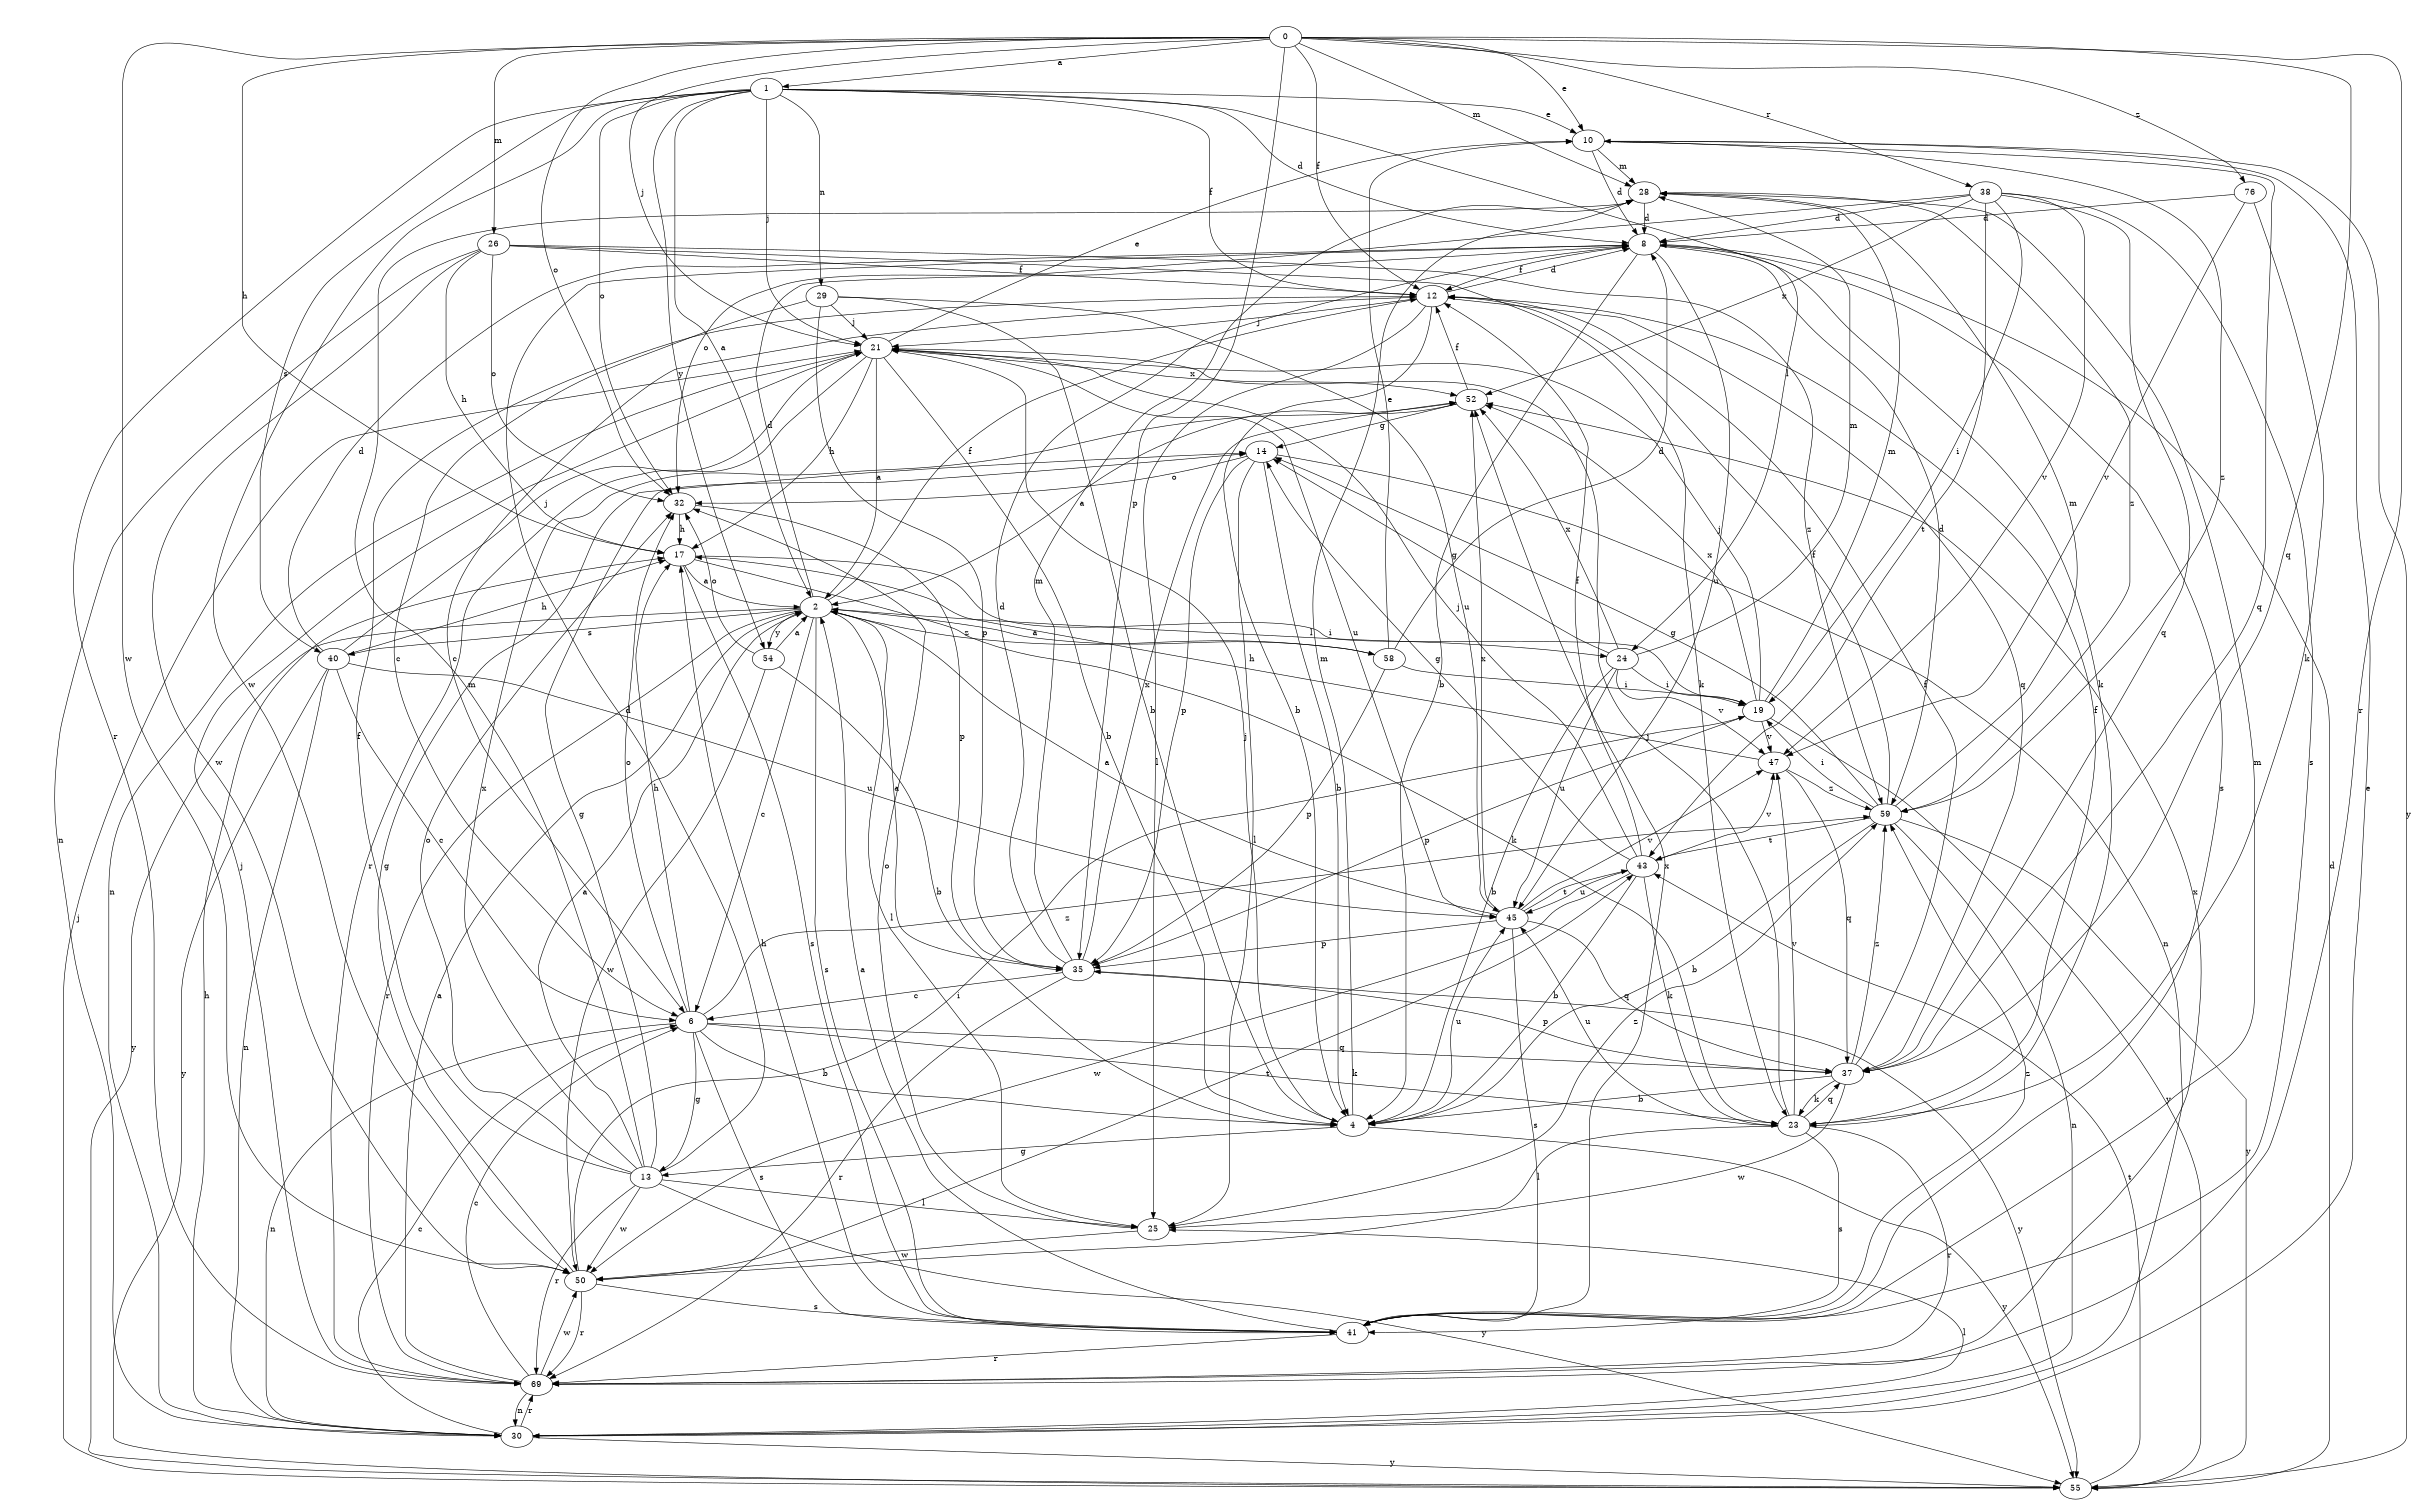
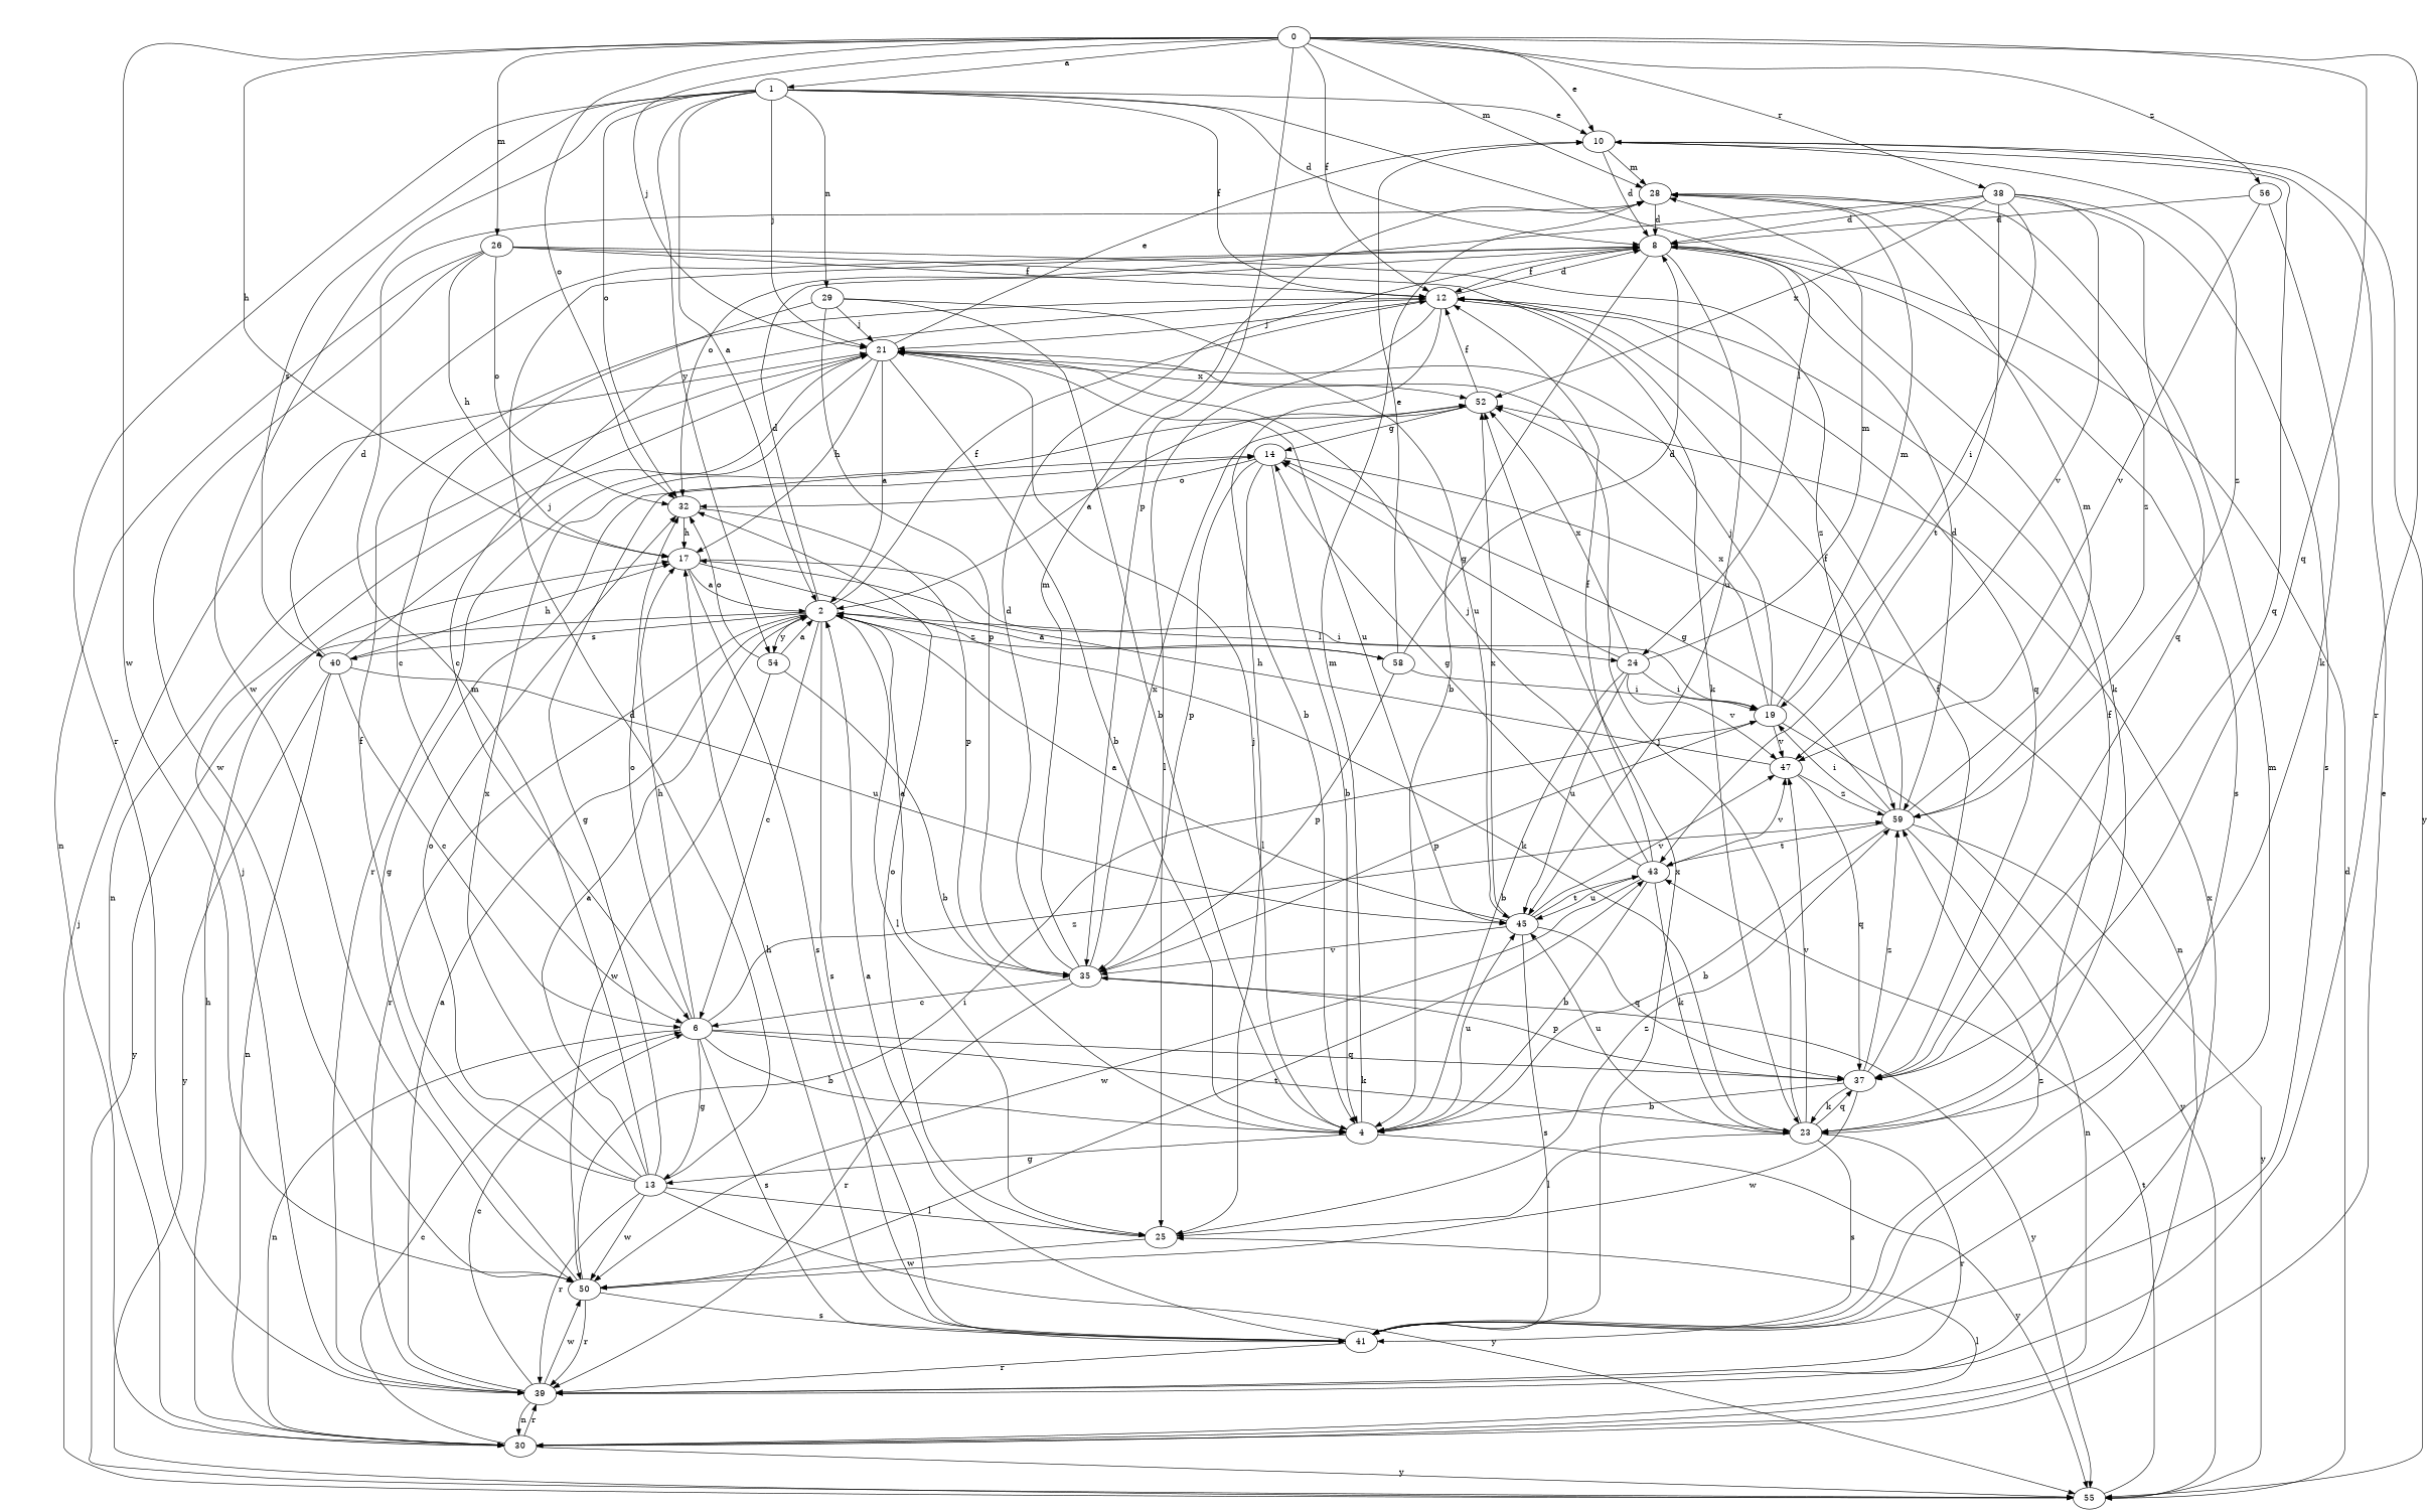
  strict digraph {
    0
    1
    10
    12
    17
    21
    26
    28
    32
    35
    37
    38
-   39 [label=69]
+   39
    50
-   56 [label=76]
+   56
    2
    8
    24
    29
    40
    54
    55
    59
    6
    25
    4
    41
    23
    19
    45
    30
    52
    47
    43
    14
    58
    13
    0 -> 1 [label=a]
    0 -> 10 [label=e]
    0 -> 12 [label=f]
    0 -> 17 [label=h]
    0 -> 21 [label=j]
    0 -> 26 [label=m]
    0 -> 28 [label=m]
    0 -> 32 [label=o]
    0 -> 35 [label=p]
    0 -> 37 [label=q]
    0 -> 38 [label=r]
    0 -> 39 [label=r]
    0 -> 50 [label=w]
    0 -> 56 [label=z]
    1 -> 10 [label=e]
    1 -> 12 [label=f]
    1 -> 21 [label=j]
    1 -> 32 [label=o]
    1 -> 39 [label=r]
    1 -> 50 [label=w]
    1 -> 2 [label=a]
    1 -> 8 [label=d]
    1 -> 24 [label=l]
    1 -> 29 [label=n]
    1 -> 40 [label=s]
    1 -> 54 [label=y]
    10 -> 28 [label=m]
    10 -> 37 [label=q]
    10 -> 8 [label=d]
    10 -> 55 [label=y]
    10 -> 59 [label=z]
    12 -> 21 [label=j]
    12 -> 37 [label=q]
    12 -> 8 [label=d]
    12 -> 6 [label=c]
    12 -> 25 [label=l]
    12 -> 4 [label=b]
    17 -> 2 [label=a]
    17 -> 41 [label=s]
    17 -> 23 [label=k]
    17 -> 19 [label=i]
    21 -> 10 [label=e]
    21 -> 17 [label=h]
    21 -> 39 [label=r]
    21 -> 2 [label=a]
    21 -> 4 [label=b]
    21 -> 45 [label=u]
    21 -> 30 [label=n]
    21 -> 52 [label=x]
    26 -> 12 [label=f]
    26 -> 17 [label=h]
    26 -> 32 [label=o]
    26 -> 50 [label=w]
    26 -> 59 [label=z]
    26 -> 23 [label=k]
    26 -> 30 [label=n]
    28 -> 8 [label=d]
    28 -> 59 [label=z]
    32 -> 17 [label=h]
    32 -> 35 [label=p]
    35 -> 28 [label=m]
    35 -> 39 [label=r]
    35 -> 2 [label=a]
    35 -> 8 [label=d]
    35 -> 55 [label=y]
    35 -> 6 [label=c]
    35 -> 52 [label=x]
    37 -> 12 [label=f]
    37 -> 35 [label=p]
    37 -> 50 [label=w]
    37 -> 59 [label=z]
    37 -> 4 [label=b]
    37 -> 23 [label=k]
    38 -> 32 [label=o]
    38 -> 37 [label=q]
    38 -> 8 [label=d]
    38 -> 41 [label=s]
    38 -> 19 [label=i]
    38 -> 52 [label=x]
    38 -> 47 [label=v]
    38 -> 43 [label=t]
    39 -> 21 [label=j]
    39 -> 50 [label=w]
    39 -> 2 [label=a]
    39 -> 6 [label=c]
    39 -> 30 [label=n]
    39 -> 52 [label=x]
    50 -> 39 [label=r]
    50 -> 41 [label=s]
    50 -> 19 [label=i]
    50 -> 43 [label=t]
    50 -> 14 [label=g]
    56 -> 8 [label=d]
    56 -> 23 [label=k]
    56 -> 47 [label=v]
    2 -> 12 [label=f]
    2 -> 39 [label=r]
    2 -> 8 [label=d]
    2 -> 24 [label=l]
    2 -> 40 [label=s]
    2 -> 54 [label=y]
    2 -> 55 [label=y]
    2 -> 6 [label=c]
    2 -> 25 [label=l]
    2 -> 41 [label=s]
    2 -> 58 [label=z]
    8 -> 12 [label=f]
    8 -> 59 [label=d]
    8 -> 4 [label=b]
    8 -> 41 [label=s]
    8 -> 23 [label=k]
    8 -> 45 [label=u]
    24 -> 28 [label=m]
    24 -> 4 [label=b]
    24 -> 19 [label=i]
    24 -> 45 [label=u]
    24 -> 52 [label=x]
    24 -> 47 [label=v]
    24 -> 14 [label=g]
    29 -> 21 [label=j]
    29 -> 35 [label=p]
    29 -> 6 [label=c]
    29 -> 4 [label=b]
    29 -> 45 [label=u]
    40 -> 17 [label=h]
    40 -> 21 [label=j]
    40 -> 8 [label=d]
    40 -> 55 [label=y]
    40 -> 6 [label=c]
    40 -> 45 [label=u]
    40 -> 30 [label=n]
    54 -> 32 [label=o]
    54 -> 50 [label=w]
    54 -> 2 [label=a]
    54 -> 4 [label=b]
    55 -> 21 [label=j]
    55 -> 8 [label=d]
    55 -> 43 [label=t]
    59 -> 12 [label=f]
    59 -> 28 [label=m]
    59 -> 55 [label=y]
    59 -> 4 [label=b]
    59 -> 19 [label=i]
    59 -> 30 [label=n]
    59 -> 43 [label=t]
    59 -> 14 [label=g]
    6 -> 17 [label=h]
    6 -> 32 [label=o]
    6 -> 37 [label=q]
    6 -> 59 [label=z]
    6 -> 4 [label=b]
    6 -> 41 [label=s]
    6 -> 23 [label=k]
    6 -> 30 [label=n]
    6 -> 13 [label=g]
    25 -> 32 [label=o]
    25 -> 50 [label=w]
    25 -> 59 [label=z]
    4 -> 21 [label=j]
    4 -> 28 [label=m]
    4 -> 55 [label=y]
    4 -> 45 [label=u]
    4 -> 13 [label=g]
    41 -> 17 [label=h]
    41 -> 28 [label=m]
    41 -> 39 [label=r]
    41 -> 2 [label=a]
    41 -> 59 [label=z]
    41 -> 52 [label=x]
    23 -> 12 [label=f]
    23 -> 21 [label=j]
    23 -> 37 [label=q]
    23 -> 39 [label=r]
    23 -> 25 [label=l]
    23 -> 41 [label=s]
    23 -> 45 [label=u]
    23 -> 47 [label=v]
    19 -> 21 [label=j]
    19 -> 28 [label=m]
    19 -> 35 [label=p]
    19 -> 55 [label=y]
    19 -> 52 [label=x]
    19 -> 47 [label=v]
-   45 -> 35 [label=p]
+   45 -> 35 [label=v]
    45 -> 37 [label=q]
    45 -> 2 [label=a]
    45 -> 41 [label=s]
    45 -> 52 [label=x]
    45 -> 47 [label=v]
    45 -> 43 [label=t]
    30 -> 10 [label=e]
    30 -> 17 [label=h]
    30 -> 39 [label=r]
    30 -> 55 [label=y]
    30 -> 6 [label=c]
    30 -> 25 [label=l]
    52 -> 12 [label=f]
    52 -> 2 [label=a]
    52 -> 14 [label=g]
    47 -> 17 [label=h]
    47 -> 37 [label=q]
    47 -> 59 [label=z]
    43 -> 12 [label=f]
    43 -> 21 [label=j]
    43 -> 50 [label=w]
    43 -> 4 [label=b]
    43 -> 23 [label=k]
    43 -> 45 [label=u]
    43 -> 47 [label=v]
    43 -> 14 [label=g]
    14 -> 32 [label=o]
    14 -> 35 [label=p]
    14 -> 25 [label=l]
    14 -> 4 [label=b]
    14 -> 30 [label=n]
    58 -> 10 [label=e]
    58 -> 35 [label=p]
    58 -> 2 [label=a]
    58 -> 8 [label=d]
    58 -> 19 [label=i]
    13 -> 12 [label=f]
    13 -> 28 [label=m]
    13 -> 32 [label=o]
    13 -> 39 [label=r]
    13 -> 50 [label=w]
    13 -> 2 [label=a]
    13 -> 8 [label=d]
    13 -> 55 [label=y]
    13 -> 25 [label=l]
    13 -> 52 [label=x]
    13 -> 14 [label=g]
  }
